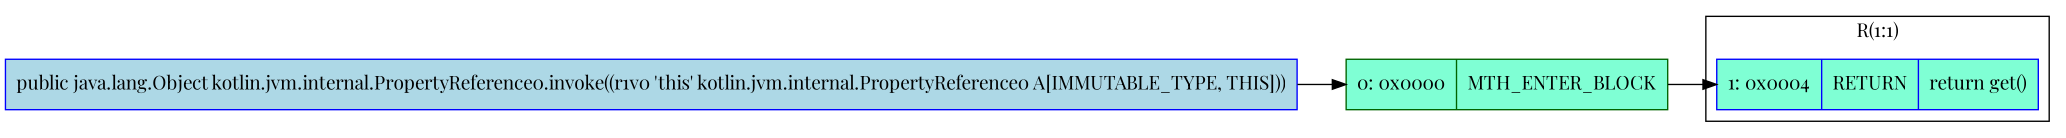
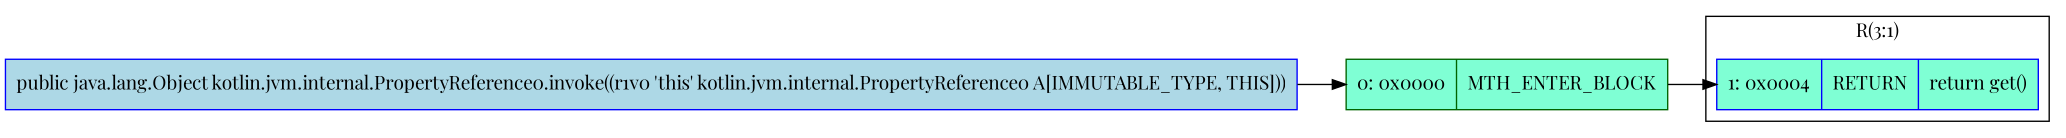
  digraph {
    rankdir=LR
    fontname="Playfair Display"
    node [color=blue shape=record style=filled fillcolor=aquamarine fontname="Playfair Display"]
    edge [fontname="Playfair Display"]
    n1 [label="{1\:\ 0x0004|RETURN\l|return get()\l}"]
    n2 [color=darkgreen label="{0\:\ 0x0000|MTH_ENTER_BLOCK\l}"]
    n3 [label="{public java.lang.Object kotlin.jvm.internal.PropertyReference0.invoke((r1v0 'this' kotlin.jvm.internal.PropertyReference0 A[IMMUTABLE_TYPE, THIS])) }" fillcolor=lightblue]
    subgraph cluster_1 {
-     label="R(1:1)"
+     label="R(3:1)"
      n1
    }
    n2 -> n1
    n3 -> n2
  }
